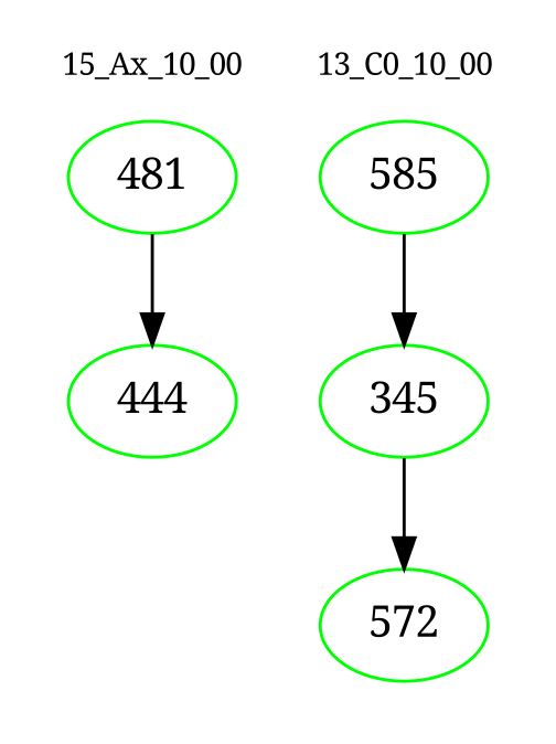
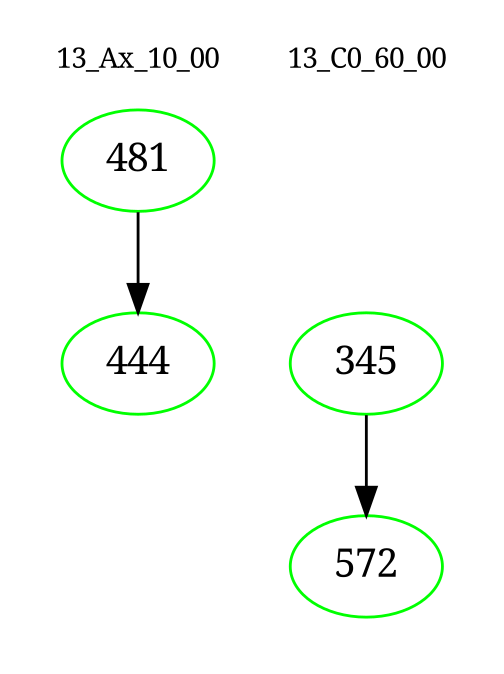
  digraph {
    fontname="Noto Serif"
    node [color=green fontname="Noto Serif"]
    edge [color=black fontname="Noto Serif"]
    n1 [label=481]
    n2 [label=444]
-   n3 [label=585]
    n4 [label=345]
    n5 [label=572]
    subgraph cluster_1 {
      color=white
      fontsize=10
-     label="15_Ax_10_00"
+     label="13_Ax_10_00"
      n1
      n2
    }
    subgraph cluster_2 {
      color=white
      fontsize=10
-     label="13_C0_10_00"
-     n3
+     label="13_C0_60_00"
      n4
      n5
    }
    n1 -> n2
-   n3 -> n4
    n4 -> n5
  }
